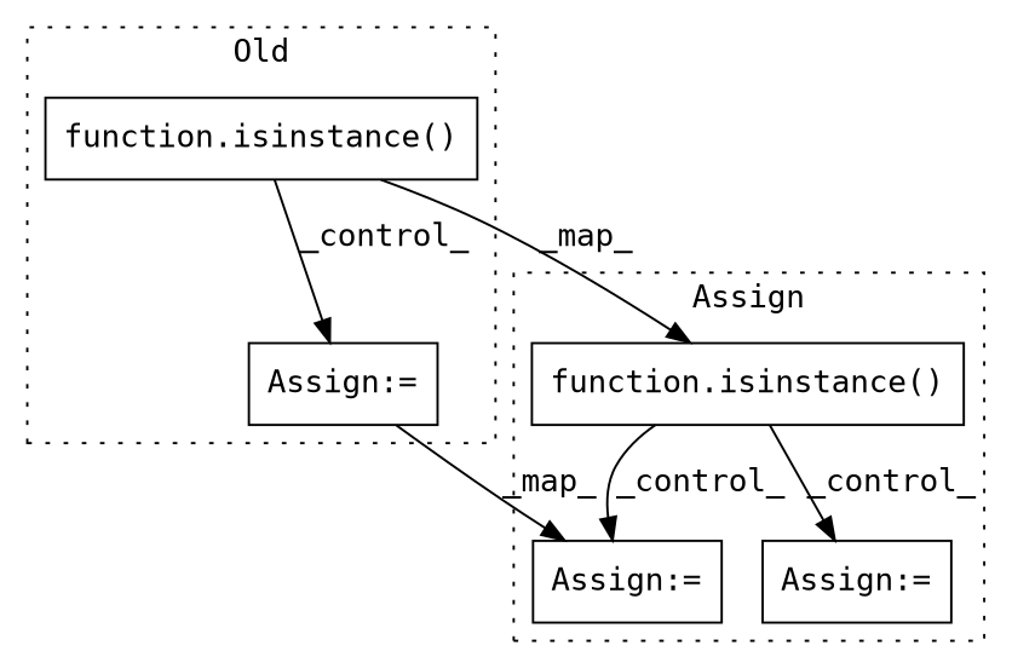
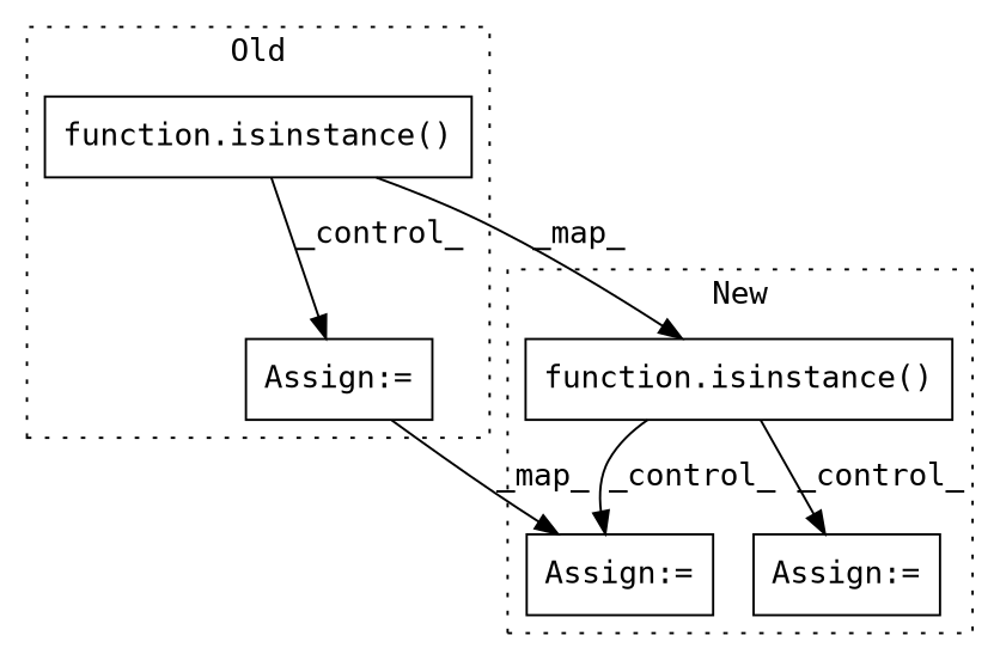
  digraph {
    fontname="DejaVu Sans Mono"
    node [a=68 l=3 s="16212,16232" shape=box fontname="DejaVu Sans Mono"]
    edge [fontname="DejaVu Sans Mono"]
    n1 [a=75 l="11,1" label="function.isinstance()"]
    n2 [label="Assign:=" s=16309]
    n3 [a=75 l="11,1" label="function.isinstance()"]
    n4 [label="Assign:=" s=16490]
    n5 [label="Assign:=" s=16447]
    subgraph cluster_1 {
      label=Old
      style=dotted
      n1
      n2
    }
    subgraph cluster_2 {
-     label=Assign
+     label=New
      style=dotted
      n3
      n4
      n5
    }
    n1 -> n2 [label=_control_]
    n1 -> n3 [label=_map_]
    n2 -> n4 [label=_map_]
    n3 -> n4 [label=_control_]
    n3 -> n5 [label=_control_]
  }
